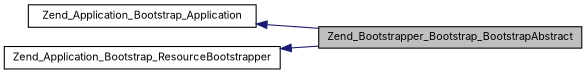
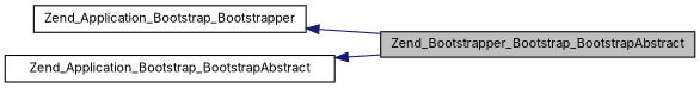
  digraph {
    fontname=Inter
    rankdir=LR
    node [color=black fillcolor=white fontname=Inter fontsize=10 shape=record style=filled]
    edge [color=midnightblue dir=back fontname=Inter fontsize=10 labelfontname=Helvetica labelfontsize=10 style=solid]
    n1 [fillcolor=grey75 fontcolor=black height=0.2 label=Zend_Bootstrapper_Bootstrap_BootstrapAbstract width=0.4]
-   n2 [height=0.2 label=Zend_Application_Bootstrap_Application width=0.4]
-   n3 [height=0.2 label=Zend_Application_Bootstrap_ResourceBootstrapper width=0.4]
+   n2 [height=0.2 label=Zend_Application_Bootstrap_Bootstrapper width=0.4]
+   n3 [height=0.2 label=Zend_Application_Bootstrap_BootstrapAbstract width=0.4]
    n2 -> n1
    n3 -> n1
  }
